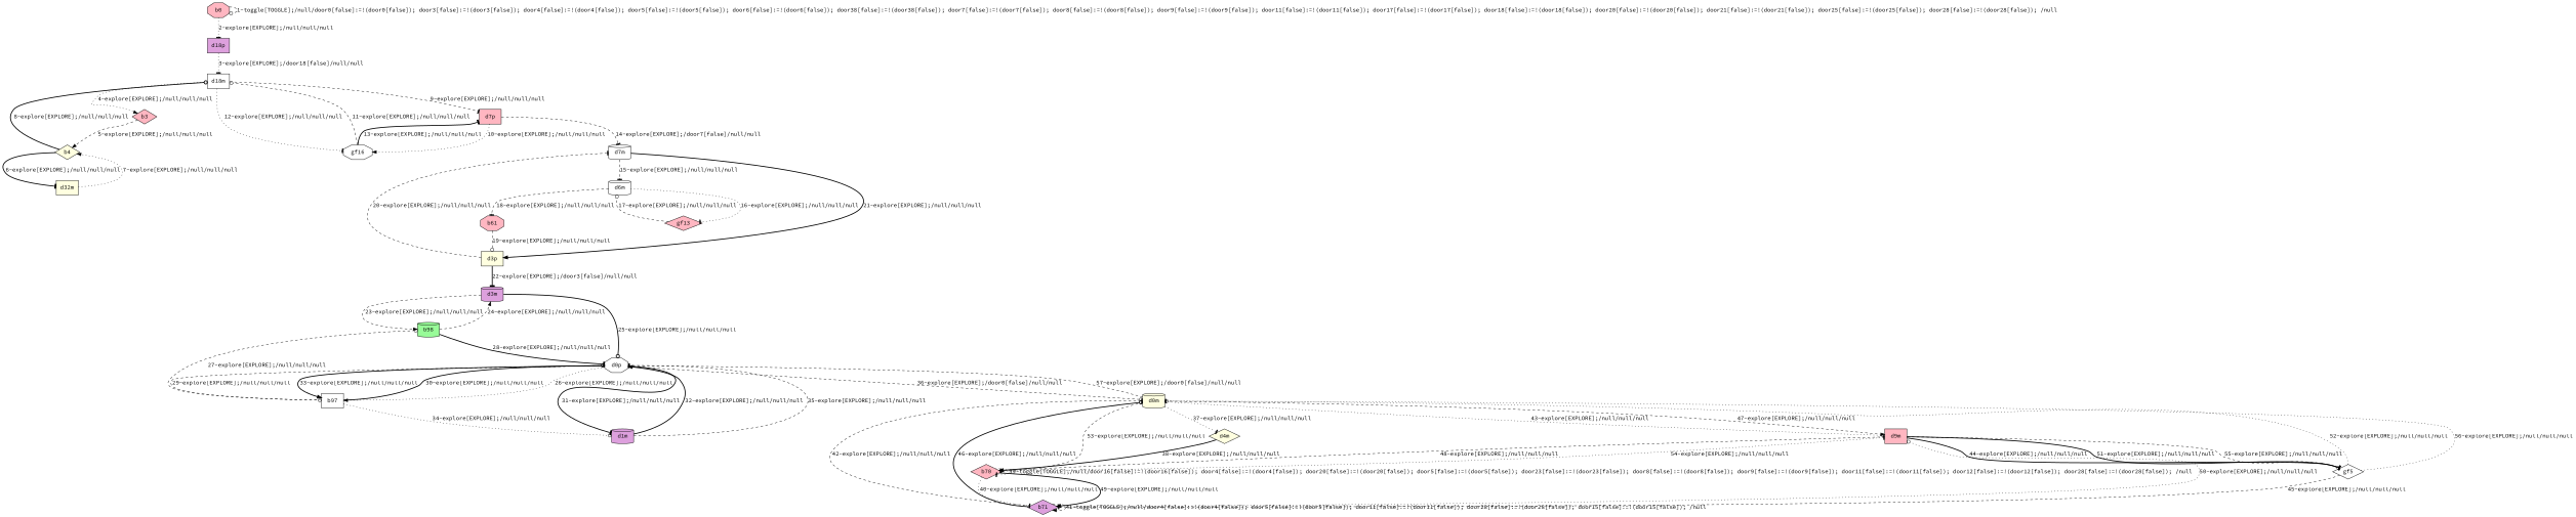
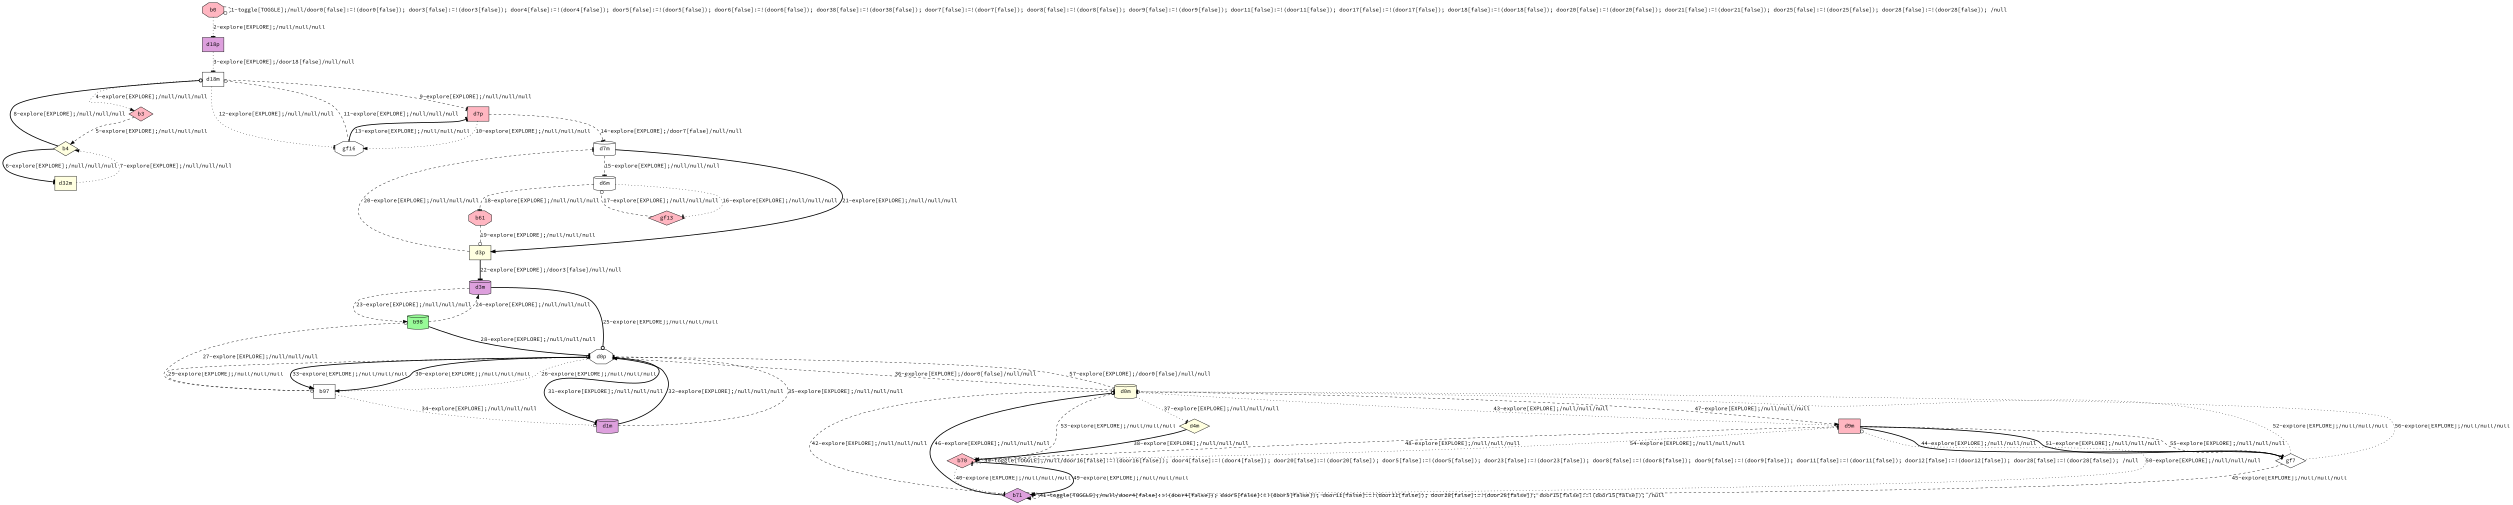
  digraph {
    fontname="Source Code Pro"
    node [fillcolor=lightpink fontname="Source Code Pro" shape=box style=filled]
    edge [arrowhead=tee fontname="Source Code Pro" style=dashed]
    b0 [shape=octagon]
    d18p [fillcolor=plum]
    d18m [fillcolor=white]
    b3 [shape=diamond]
    d7p
    gf16 [fillcolor=white shape=octagon]
    b4 [fillcolor=lightyellow shape=diamond]
    d7m [fillcolor=white shape=cylinder]
    d32m [fillcolor=lightyellow]
    d6m [fillcolor=white shape=cylinder]
    d3p [fillcolor=lightyellow]
    gf13 [shape=diamond]
    b61 [shape=octagon]
    d3m [fillcolor=plum shape=cylinder]
    b98 [fillcolor=palegreen shape=cylinder]
    d0p [fillcolor=white shape=octagon]
    b97 [fillcolor=white]
    d1m [fillcolor=plum shape=cylinder]
    d0m [fillcolor=lightyellow shape=cylinder]
    d4m [fillcolor=lightyellow shape=diamond]
    b70 [shape=diamond]
    d9m
    b71 [fillcolor=plum shape=diamond]
-   gf5 [fillcolor=white shape=diamond]
+   gf5 [fillcolor=white shape=diamond label=gf7]
    b0 -> b0 [arrowhead=odot label="1-toggle[TOGGLE];/null/door0[false]:=!(door0[false]); door3[false]:=!(door3[false]); door4[false]:=!(door4[false]); door5[false]:=!(door5[false]); door6[false]:=!(door6[false]); door38[false]:=!(door38[false]); door7[false]:=!(door7[false]); door8[false]:=!(door8[false]); door9[false]:=!(door9[false]); door11[false]:=!(door11[false]); door17[false]:=!(door17[false]); door18[false]:=!(door18[false]); door20[false]:=!(door20[false]); door21[false]:=!(door21[false]); door25[false]:=!(door25[false]); door28[false]:=!(door28[false]); /null"]
    b0 -> d18p [label="2-explore[EXPLORE];/null/null/null" style=dotted]
    d18p -> d18m [label="3-explore[EXPLORE];/door18[false]/null/null" style=dotted]
    d18m -> b3 [arrowhead=normal label="4-explore[EXPLORE];/null/null/null" style=dotted]
    d18m -> d7p [label="9-explore[EXPLORE];/null/null/null"]
    d18m -> gf16 [label="12-explore[EXPLORE];/null/null/null" style=dotted]
    b3 -> b4 [arrowhead=normal label="5-explore[EXPLORE];/null/null/null"]
    d7p -> gf16 [arrowhead=normal label="10-explore[EXPLORE];/null/null/null" style=dotted]
    d7p -> d7m [label="14-explore[EXPLORE];/door7[false]/null/null"]
    gf16 -> d18m [arrowhead=odot label="11-explore[EXPLORE];/null/null/null"]
    gf16 -> d7p [label="13-explore[EXPLORE];/null/null/null" style=bold]
    b4 -> d18m [arrowhead=odot label="8-explore[EXPLORE];/null/null/null" style=bold]
    b4 -> d32m [label="6-explore[EXPLORE];/null/null/null" style=bold]
    d7m -> d6m [label="15-explore[EXPLORE];/null/null/null"]
    d7m -> d3p [arrowhead=normal label="21-explore[EXPLORE];/null/null/null" style=bold]
    d32m -> b4 [arrowhead=normal label="7-explore[EXPLORE];/null/null/null" style=dotted]
    d6m -> gf13 [label="16-explore[EXPLORE];/null/null/null" style=dotted]
    d6m -> b61 [label="18-explore[EXPLORE];/null/null/null"]
    d3p -> d7m [label="20-explore[EXPLORE];/null/null/null"]
    d3p -> d3m [label="22-explore[EXPLORE];/door3[false]/null/null" style=bold]
    gf13 -> d6m [arrowhead=odot label="17-explore[EXPLORE];/null/null/null"]
    b61 -> d3p [arrowhead=odot label="19-explore[EXPLORE];/null/null/null"]
    d3m -> b98 [arrowhead=normal label="23-explore[EXPLORE];/null/null/null"]
    d3m -> d0p [arrowhead=odot label="25-explore[EXPLORE];/null/null/null" style=bold]
    b98 -> d3m [arrowhead=normal label="24-explore[EXPLORE];/null/null/null"]
    b98 -> d0p [label="28-explore[EXPLORE];/null/null/null" style=bold]
    d0p -> b97 [arrowhead=normal label="26-explore[EXPLORE];/null/null/null" style=dotted]
    d0p -> b97 [arrowhead=odot label="29-explore[EXPLORE];/null/null/null"]
    d0p -> b97 [arrowhead=normal label="33-explore[EXPLORE];/null/null/null" style=bold]
    d0p -> d1m [label="31-explore[EXPLORE];/null/null/null" style=bold]
    d0p -> d0m [arrowhead=odot label="36-explore[EXPLORE];/door0[false]/null/null"]
    b97 -> b98 [arrowhead=odot label="27-explore[EXPLORE];/null/null/null"]
    b97 -> d0p [arrowhead=odot label="30-explore[EXPLORE];/null/null/null" style=bold]
    b97 -> d1m [arrowhead=odot label="34-explore[EXPLORE];/null/null/null" style=dotted]
    d1m -> d0p [arrowhead=normal label="32-explore[EXPLORE];/null/null/null" style=bold]
    d1m -> d0p [label="35-explore[EXPLORE];/null/null/null"]
    d0m -> d0p [label="57-explore[EXPLORE];/door0[false]/null/null"]
    d0m -> d4m [label="37-explore[EXPLORE];/null/null/null" style=dotted]
    d0m -> b70 [label="53-explore[EXPLORE];/null/null/null"]
    d0m -> d9m [arrowhead=odot label="43-explore[EXPLORE];/null/null/null" style=dotted]
    d0m -> d9m [arrowhead=normal label="47-explore[EXPLORE];/null/null/null"]
    d4m -> b70 [arrowhead=normal label="38-explore[EXPLORE];/null/null/null" style=bold]
    b70 -> b70 [label="39-toggle[TOGGLE];/null/door16[false]:=!(door16[false]); door4[false]:=!(door4[false]); door20[false]:=!(door20[false]); door5[false]:=!(door5[false]); door23[false]:=!(door23[false]); door8[false]:=!(door8[false]); door9[false]:=!(door9[false]); door11[false]:=!(door11[false]); door12[false]:=!(door12[false]); door28[false]:=!(door28[false]); /null" style=dotted]
    b70 -> d9m [label="54-explore[EXPLORE];/null/null/null" style=dotted]
    b70 -> b71 [label="40-explore[EXPLORE];/null/null/null" style=dotted]
    b70 -> b71 [arrowhead=normal label="49-explore[EXPLORE];/null/null/null" style=bold]
    d9m -> b70 [arrowhead=odot label="48-explore[EXPLORE];/null/null/null"]
    d9m -> gf5 [label="44-explore[EXPLORE];/null/null/null" style=bold]
    d9m -> gf5 [label="51-explore[EXPLORE];/null/null/null" style=bold]
    d9m -> gf5 [arrowhead=odot label="55-explore[EXPLORE];/null/null/null"]
    b71 -> d0m [label="42-explore[EXPLORE];/null/null/null"]
    b71 -> d0m [arrowhead=odot label="46-explore[EXPLORE];/null/null/null" style=bold]
    b71 -> d9m [arrowhead=odot label="50-explore[EXPLORE];/null/null/null" style=dotted]
    b71 -> b71 [arrowhead=normal label="41-toggle[TOGGLE];/null/door4[false]:=!(door4[false]); door5[false]:=!(door5[false]); door11[false]:=!(door11[false]); door28[false]:=!(door28[false]); door15[false]:=!(door15[false]); /null"]
    gf5 -> d0m [arrowhead=odot label="52-explore[EXPLORE];/null/null/null" style=dotted]
    gf5 -> d0m [label="56-explore[EXPLORE];/null/null/null" style=dotted]
    gf5 -> b71 [label="45-explore[EXPLORE];/null/null/null"]
  }
